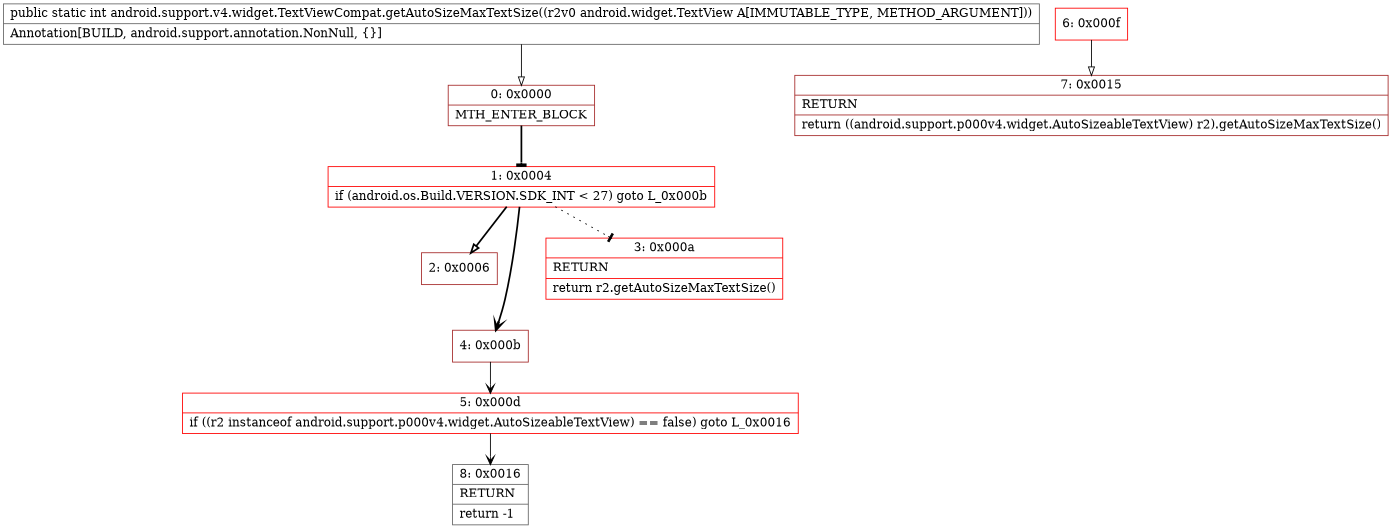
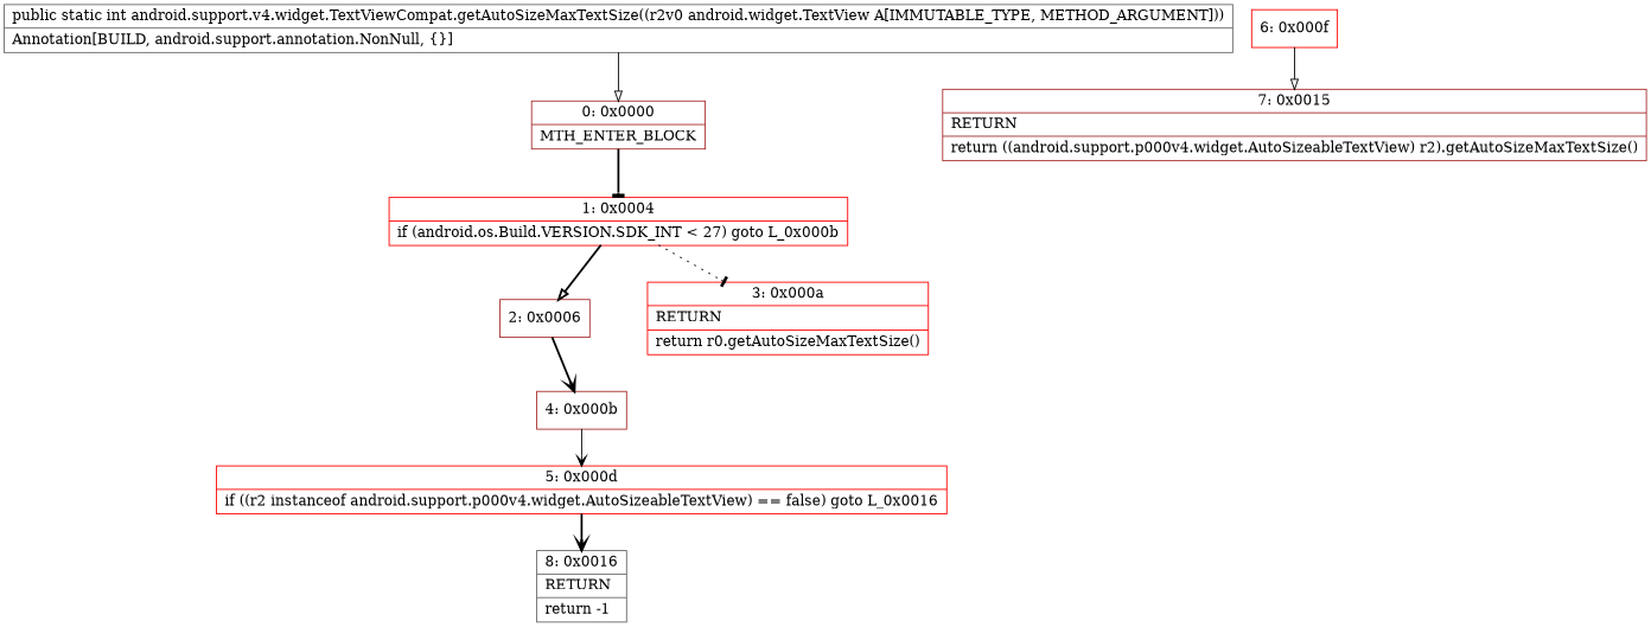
  digraph {
    node [color=brown shape=record]
    edge [arrowhead=onormal style=bold]
    n1 [label="{0\:\ 0x0000|MTH_ENTER_BLOCK\l}"]
    n2 [color=red label="{1\:\ 0x0004|if (android.os.Build.VERSION.SDK_INT \< 27) goto L_0x000b\l}"]
    n3 [label="{2\:\ 0x0006}"]
    n4 [label="{4\:\ 0x000b}"]
-   n5 [color=red label="{3\:\ 0x000a|RETURN\l|return r2.getAutoSizeMaxTextSize()\l}"]
+   n5 [color=red label="{3\:\ 0x000a|RETURN\l|return r0.getAutoSizeMaxTextSize()\l}"]
    n6 [color=red label="{5\:\ 0x000d|if ((r2 instanceof android.support.p000v4.widget.AutoSizeableTextView) == false) goto L_0x0016\l}"]
    n7 [color=gray40 label="{8\:\ 0x0016|RETURN\l|return \-1\l}"]
    n8 [color=red label="{6\:\ 0x000f}"]
    n9 [label="{7\:\ 0x0015|RETURN\l|return ((android.support.p000v4.widget.AutoSizeableTextView) r2).getAutoSizeMaxTextSize()\l}"]
    n10 [color=gray40 label="{public static int android.support.v4.widget.TextViewCompat.getAutoSizeMaxTextSize((r2v0 android.widget.TextView A[IMMUTABLE_TYPE, METHOD_ARGUMENT]))  | Annotation[BUILD, android.support.annotation.NonNull, \{\}]\l}"]
    n1 -> n2 [arrowhead=tee]
    n2 -> n3
-   n2 -> n4 [arrowhead=vee]
+   n3 -> n4 [arrowhead=vee]
    n2 -> n5 [arrowhead=tee style=dotted]
    n4 -> n6 [arrowhead=vee style=solid]
-   n6 -> n7 [arrowhead=vee style=solid]
+   n6 -> n7 [arrowhead=vee]
    n8 -> n9 [style=solid]
    n10 -> n1 [style=solid]
  }
